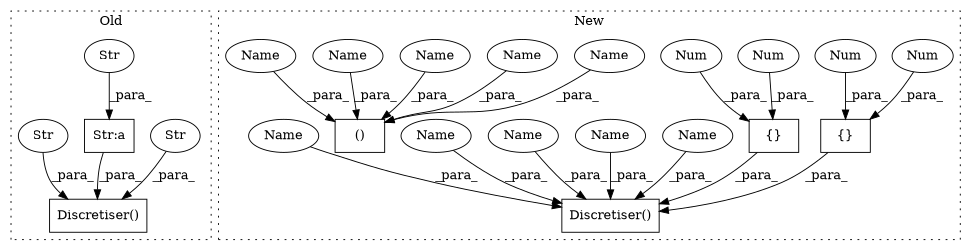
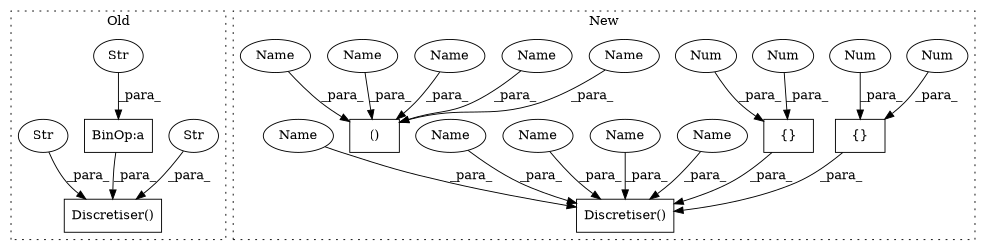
  digraph {
    node [a=87 l=1 shape=ellipse]
    n1 [a=75 l="23,1" label="Discretiser()" s="2340,2436" shape=box]
-   n2 [a=82 l=8 label="Str:a" s=2386 shape=box]
+   n2 [a=82 l=8 label="BinOp:a" s=2386 shape=box]
    n3 [a=66 l=13 label=Str s=2423]
    n4 [a=66 l=12 label=Str s=2394]
    n5 [a=66 l=13 label=Str s=2408]
    n6 [a=59 l="1,0" label="{}" s="2515,2527" shape=box]
    n7 [a=75 l="23,1" label="Discretiser()" s="2436,2528" shape=box]
    n8 [a=76 label=Num s=2526]
    n9 [a=54 l=31 label="()" s=2349 shape=box]
    n10 [a=59 l="1,0" label="{}" s="2500,2512" shape=box]
    n11 [a=76 label=Num s=2509]
    n12 [a=76 label=Num s=2522]
    n13 [a=76 label=Num s=2505]
    n14 [l=4 label=Name s=2370]
    n15 [l=4 label=Name s=2488]
    n16 [l=5 label=Name s=2481]
    n17 [l=5 label=Name s=2363]
    n18 [l=10 label=Name s=2469]
    n19 [l=10 label=Name s=2351]
    n20 [l=4 label=Name s=2494]
    n21 [l=4 label=Name s=2376]
    n22 [l=8 label=Name s=2341]
    n23 [l=8 label=Name s=2459]
    subgraph cluster_1 {
      label=Old
      style=dotted
      n1
      n2
      n3
      n4
      n5
    }
    subgraph cluster_2 {
      label=New
      style=dotted
      n6
      n7
      n8
      n9
      n10
      n11
      n12
      n13
      n14
      n15
      n16
      n17
      n18
      n19
      n20
      n21
      n22
      n23
    }
    n2 -> n1 [label=_para_]
    n3 -> n1 [label=_para_]
    n4 -> n2 [label=_para_]
    n5 -> n1 [label=_para_]
    n6 -> n7 [label=_para_]
    n8 -> n6 [label=_para_]
    n10 -> n7 [label=_para_]
    n11 -> n10 [label=_para_]
    n12 -> n6 [label=_para_]
    n13 -> n10 [label=_para_]
    n14 -> n9 [label=_para_]
    n15 -> n7 [label=_para_]
    n16 -> n7 [label=_para_]
    n17 -> n9 [label=_para_]
    n18 -> n7 [label=_para_]
    n19 -> n9 [label=_para_]
    n20 -> n7 [label=_para_]
    n21 -> n9 [label=_para_]
    n22 -> n9 [label=_para_]
    n23 -> n7 [label=_para_]
  }
